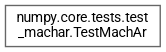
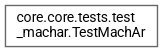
  digraph {
    rankdir=LR
    fontname=Roboto
-   n1 [color=grey40 fillcolor=white fontname=Roboto fontsize=10 height=0.2 label="numpy.core.tests.test\l_machar.TestMachAr" shape=box style=filled width=0.4]
+   n1 [color=grey40 fillcolor=white fontname=Roboto fontsize=10 height=0.2 label="core.core.tests.test\l_machar.TestMachAr" shape=box style=filled width=0.4]
  }
